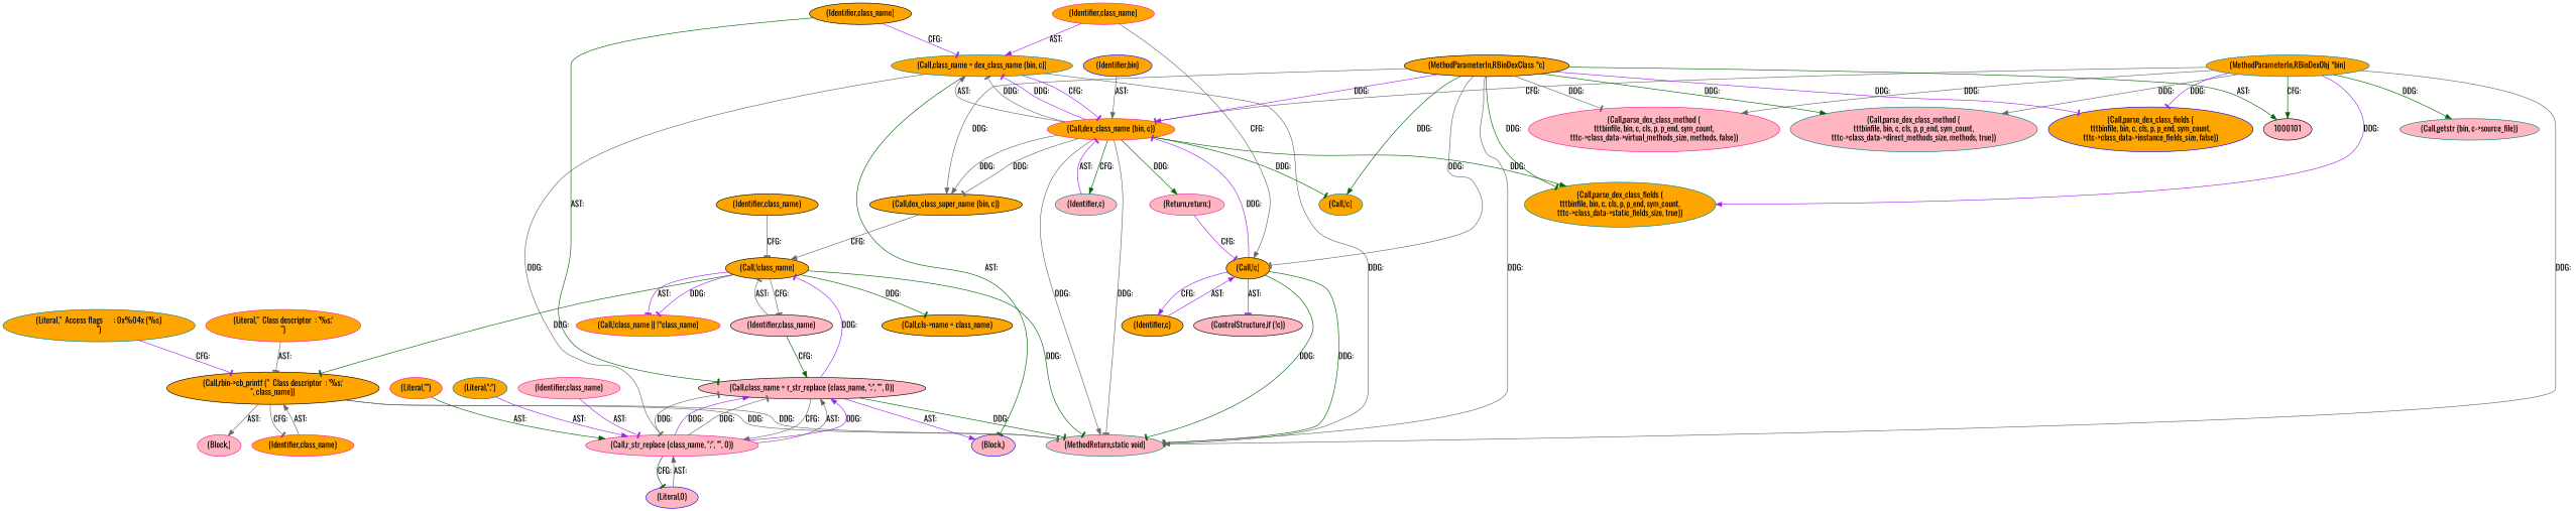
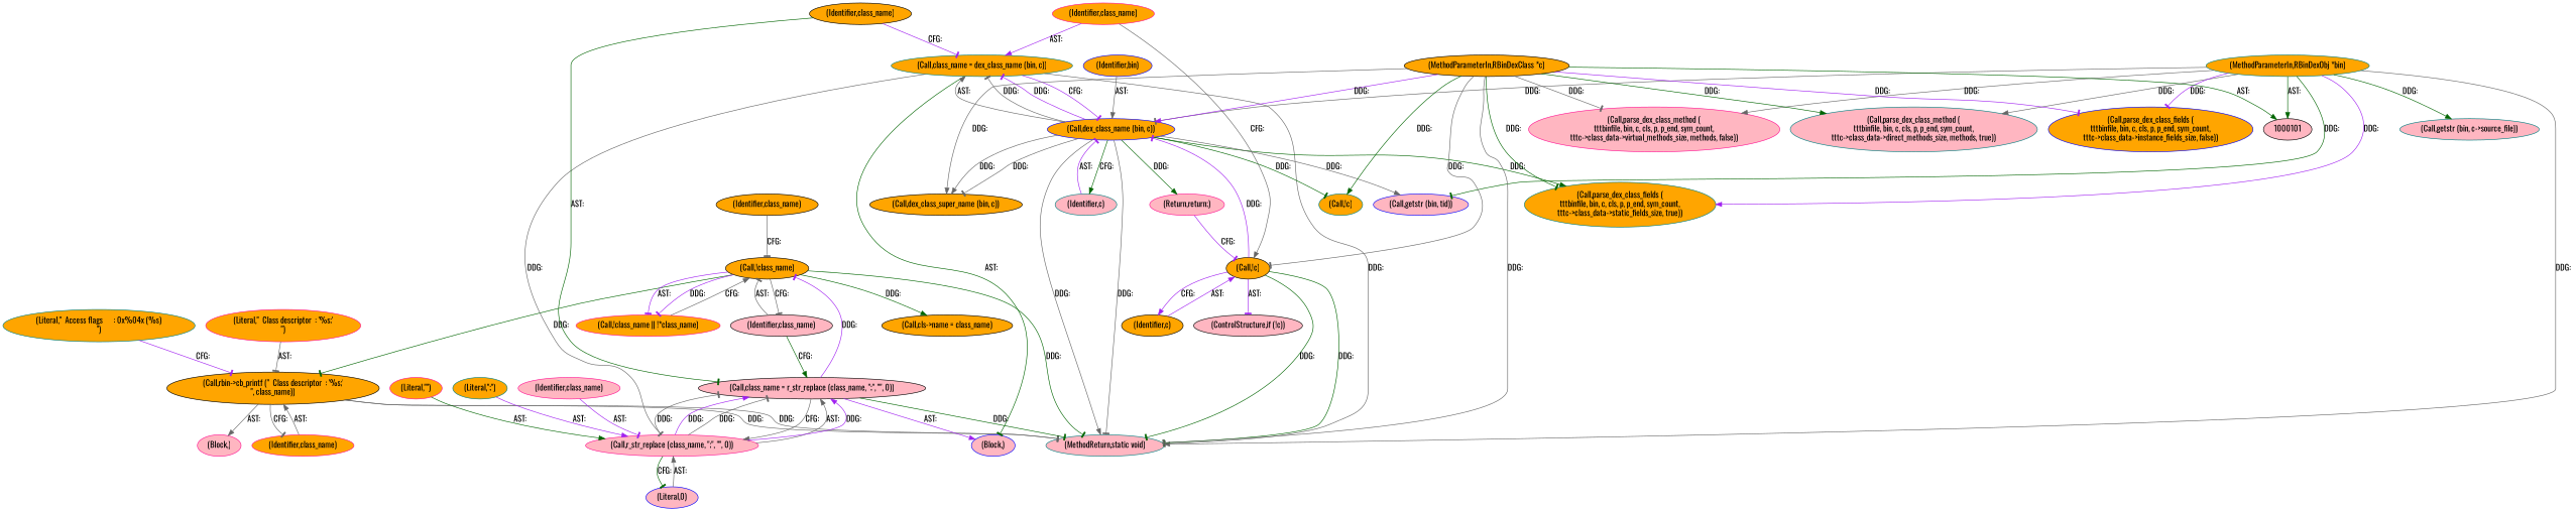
  digraph {
    fontname=Oswald
    node [color=black fillcolor=orange fontname=Oswald style=filled]
    edge [arrowhead=tee color=gray40 fontname=Oswald]
    n1 [label="(Call,rbin->cb_printf (\"  Class descriptor  : '%s;'\n\", class_name))"]
    n2 [color=teal fillcolor=lightpink label="(MethodReturn,static void)"]
    n3 [color=deeppink fillcolor=lightpink label="(Block,)"]
    n4 [color=deeppink label="(Identifier,class_name)"]
    n5 [label="(Call,!class_name)"]
    n6 [label="(Call,cls->name = class_name)"]
    n7 [color=deeppink label="(Call,!class_name || !*class_name)"]
    n8 [fillcolor=lightpink label="(Identifier,class_name)"]
    n9 [fillcolor=lightpink label="(Call,class_name = r_str_replace (class_name, \";\", \"\", 0))"]
    n10 [color=deeppink fillcolor=lightpink label="(Call,r_str_replace (class_name, \";\", \"\", 0))"]
    n11 [color=blue fillcolor=lightpink label="(Block,)"]
    n12 [color=blue fillcolor=lightpink label="(Literal,0)"]
    n13 [color=teal label="(Call,class_name = dex_class_name (bin, c))"]
-   n14 [color=deeppink label="(Call,dex_class_name (bin, c))"]
+   n14 [color=blue label="(Call,dex_class_name (bin, c))"]
    n15 [color=teal label="(Call,!c)"]
    n16 [label="(Call,dex_class_super_name (bin, c))"]
    n17 [color=teal label="(Call,parse_dex_class_fields (\n\t\t\tbinfile, bin, c, cls, p, p_end, sym_count,\n\t\t\tc->class_data->static_fields_size, true))"]
+   n18 [color=blue fillcolor=lightpink label="(Call,getstr (bin, tid))"]
    n19 [color=teal fillcolor=lightpink label="(Identifier,c)"]
    n20 [color=deeppink fillcolor=lightpink label="(Return,return;)"]
    n21 [color=teal fillcolor=lightpink label="(Call,getstr (bin, c->source_file))"]
    n22 [color=teal label="(MethodParameterIn,RBinDexObj *bin)"]
    n23 [color=deeppink fillcolor=lightpink label="(Call,parse_dex_class_method (\n\t\t\tbinfile, bin, c, cls, p, p_end, sym_count,\n\t\t\tc->class_data->virtual_methods_size, methods, false))"]
    n24 [color=teal fillcolor=lightpink label="(Call,parse_dex_class_method (\n\t\t\tbinfile, bin, c, cls, p, p_end, sym_count,\n\t\t\tc->class_data->direct_methods_size, methods, true))"]
    n25 [color=blue label="(Call,parse_dex_class_fields (\n\t\t\tbinfile, bin, c, cls, p, p_end, sym_count,\n\t\t\tc->class_data->instance_fields_size, false))"]
    1000101 [fillcolor=lightpink]
    n27 [label="(Call,!c)"]
    n28 [label="(Identifier,c)"]
    n29 [fillcolor=lightpink label="(ControlStructure,if (!c))"]
    n30 [label="(MethodParameterIn,RBinDexClass *c)"]
    n31 [color=deeppink label="(Literal,\"  Class descriptor  : '%s;'\n\")"]
    n32 [label="(Identifier,class_name)"]
    n33 [color=teal label="(Literal,\"  Access flags      : 0x%04x (%s)\n\")"]
    n34 [label="(Identifier,class_name)"]
    n35 [color=deeppink label="(Literal,\"\")"]
    n36 [color=deeppink label="(Identifier,class_name)"]
    n37 [color=teal label="(Literal,\";\")"]
    n38 [color=blue label="(Identifier,bin)"]
    n39 [color=deeppink fillcolor=lightpink label="(Identifier,class_name)"]
    n1 -> n2 [label="DDG: "]
    n1 -> n2 [label="DDG: "]
    n1 -> n3 [arrowhead=normal label="AST: "]
    n1 -> n4 [label="CFG: "]
    n4 -> n1 [arrowhead=normal label="AST: "]
    n5 -> n1 [color=darkgreen label="DDG: "]
    n5 -> n2 [color=darkgreen label="DDG: "]
-   n5 -> n6 [color=darkgreen label="DDG: "]
+   n5 -> n6 [arrowhead=normal color=darkgreen label="DDG: "]
    n5 -> n7 [color=purple label="AST: "]
    n5 -> n7 [color=purple label="DDG: "]
    n5 -> n8 [label="CFG: "]
-   n16 -> n5 [arrowhead=normal label="CFG: "]
+   n7 -> n5 [arrowhead=normal label="CFG: "]
    n8 -> n5 [label="AST: "]
    n8 -> n9 [arrowhead=normal color=darkgreen label="CFG: "]
    n9 -> n2 [color=darkgreen label="DDG: "]
    n9 -> n5 [color=purple label="DDG: "]
    n9 -> n10 [arrowhead=normal label="CFG: "]
    n9 -> n11 [arrowhead=normal color=purple label="AST: "]
    n10 -> n9 [arrowhead=normal label="AST: "]
    n10 -> n9 [arrowhead=normal color=purple label="DDG: "]
    n10 -> n9 [label="DDG: "]
    n10 -> n9 [arrowhead=normal color=purple label="DDG: "]
    n10 -> n9 [label="DDG: "]
    n10 -> n12 [color=darkgreen label="CFG: "]
    n12 -> n10 [arrowhead=normal label="AST: "]
    n13 -> n2 [label="DDG: "]
    n13 -> n10 [label="DDG: "]
    n13 -> n11 [color=darkgreen label="AST: "]
    n13 -> n14 [color=purple label="CFG: "]
    n14 -> n2 [arrowhead=normal label="DDG: "]
    n14 -> n2 [label="DDG: "]
    n14 -> n13 [arrowhead=normal label="AST: "]
    n14 -> n13 [label="DDG: "]
    n14 -> n13 [color=purple label="DDG: "]
    n14 -> n15 [color=darkgreen label="DDG: "]
    n14 -> n16 [label="DDG: "]
    n14 -> n16 [arrowhead=normal label="DDG: "]
    n14 -> n17 [arrowhead=normal color=darkgreen label="DDG: "]
+   n14 -> n18 [arrowhead=normal label="DDG: "]
    n14 -> n19 [arrowhead=normal color=darkgreen label="CFG: "]
    n14 -> n20 [arrowhead=normal color=darkgreen label="DDG: "]
    n19 -> n14 [color=purple label="AST: "]
    n20 -> n27 [color=purple label="CFG: "]
    n22 -> n2 [arrowhead=normal label="DDG: "]
-   n22 -> n14 [label="CFG: "]
+   n22 -> n14 [label="DDG: "]
    n22 -> n17 [arrowhead=normal color=purple label="DDG: "]
+   n22 -> n18 [color=darkgreen label="DDG: "]
    n22 -> n21 [arrowhead=normal color=darkgreen label="DDG: "]
    n22 -> n23 [arrowhead=normal label="DDG: "]
    n22 -> n24 [arrowhead=normal label="DDG: "]
    n22 -> n25 [color=purple label="DDG: "]
-   n22 -> 1000101 [arrowhead=normal color=darkgreen label="CFG: "]
+   n22 -> 1000101 [arrowhead=normal color=darkgreen label="AST: "]
    n27 -> n2 [color=darkgreen label="DDG: "]
    n27 -> n2 [color=darkgreen label="DDG: "]
    n27 -> n14 [color=purple label="DDG: "]
    n27 -> n28 [arrowhead=normal color=purple label="CFG: "]
    n27 -> n29 [color=purple label="AST: "]
    n28 -> n27 [arrowhead=normal color=purple label="AST: "]
    n30 -> n2 [label="DDG: "]
    n30 -> n14 [arrowhead=normal color=purple label="DDG: "]
    n30 -> n15 [arrowhead=normal color=darkgreen label="DDG: "]
    n30 -> n16 [arrowhead=normal label="DDG: "]
    n30 -> n17 [color=darkgreen label="DDG: "]
    n30 -> n23 [label="DDG: "]
    n30 -> n24 [arrowhead=normal color=darkgreen label="DDG: "]
    n30 -> n25 [color=purple label="DDG: "]
    n30 -> 1000101 [arrowhead=normal color=darkgreen label="AST: "]
    n30 -> n27 [label="DDG: "]
    n31 -> n1 [label="AST: "]
    n32 -> n5 [label="CFG: "]
    n33 -> n1 [color=purple label="CFG: "]
    n34 -> n9 [color=darkgreen label="AST: "]
    n34 -> n13 [color=purple label="CFG: "]
    n35 -> n10 [arrowhead=normal color=darkgreen label="AST: "]
    n36 -> n13 [arrowhead=normal color=purple label="AST: "]
    n36 -> n27 [arrowhead=normal label="CFG: "]
    n37 -> n10 [arrowhead=normal color=purple label="AST: "]
    n38 -> n14 [arrowhead=normal label="AST: "]
    n39 -> n10 [color=purple label="AST: "]
  }
